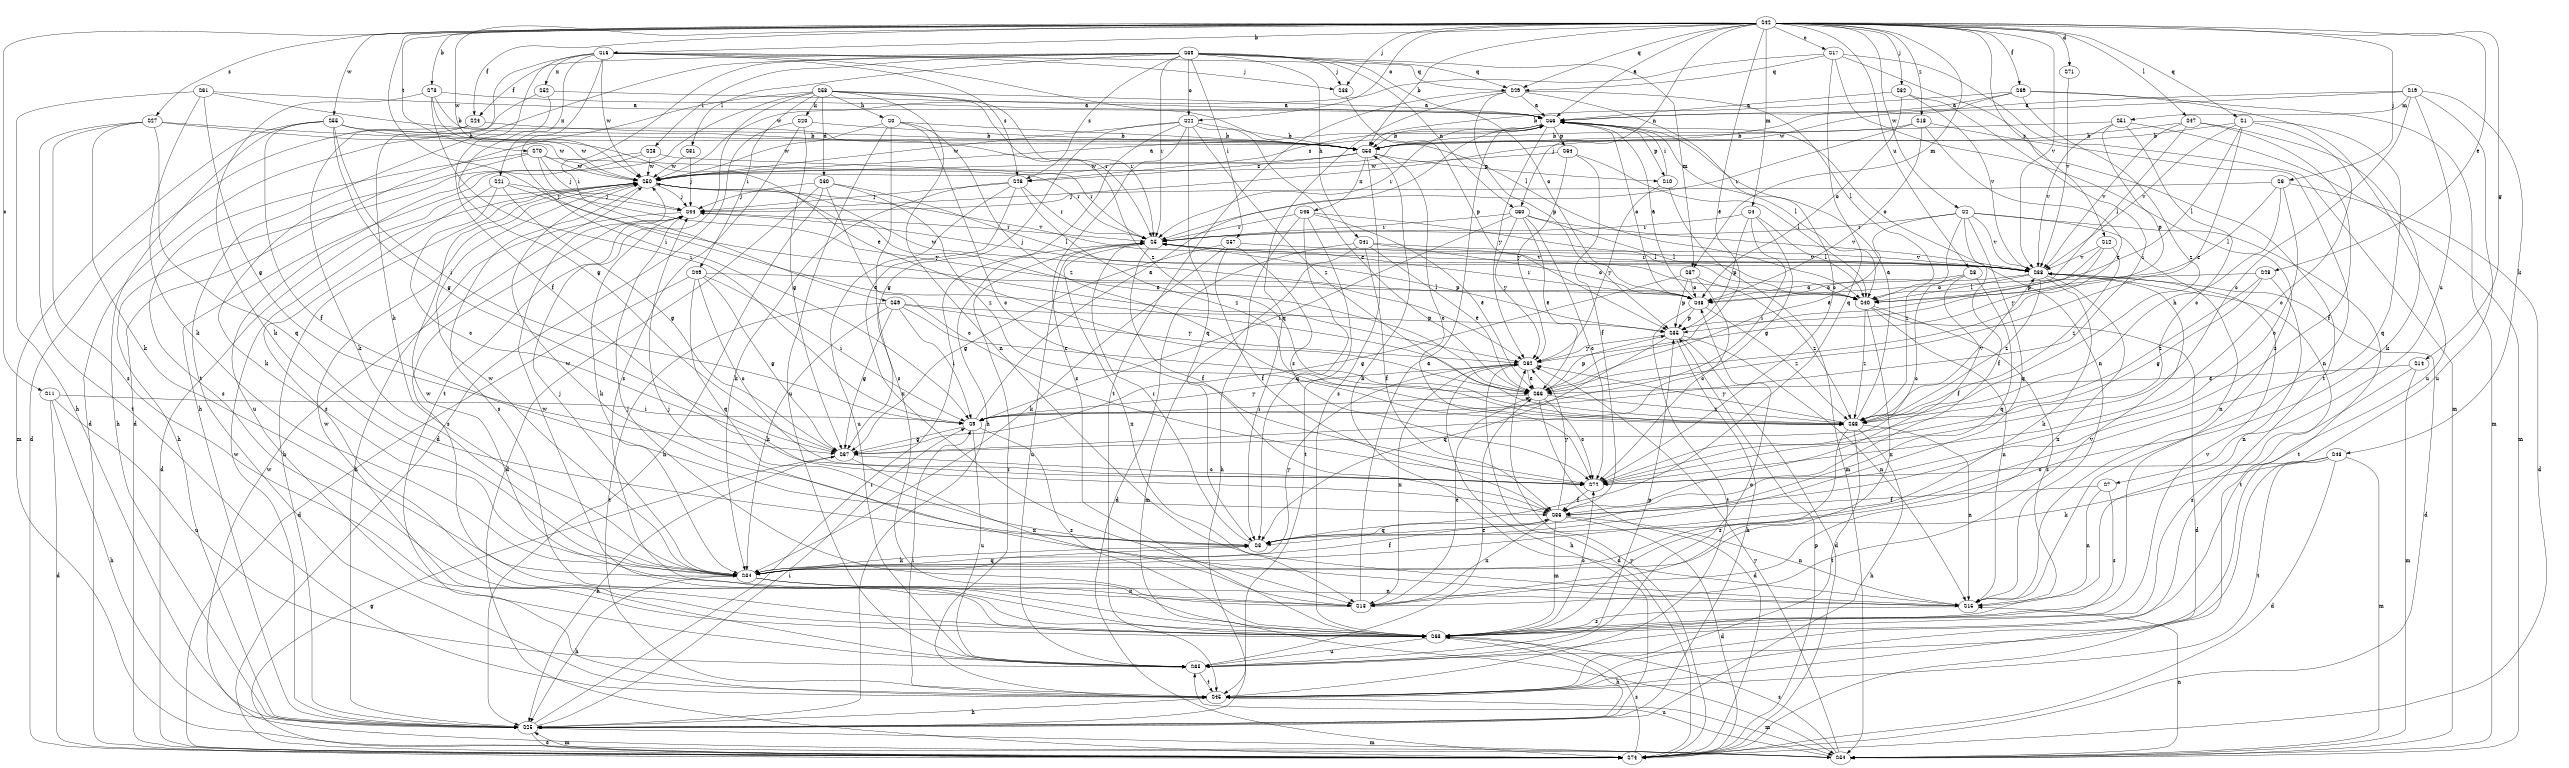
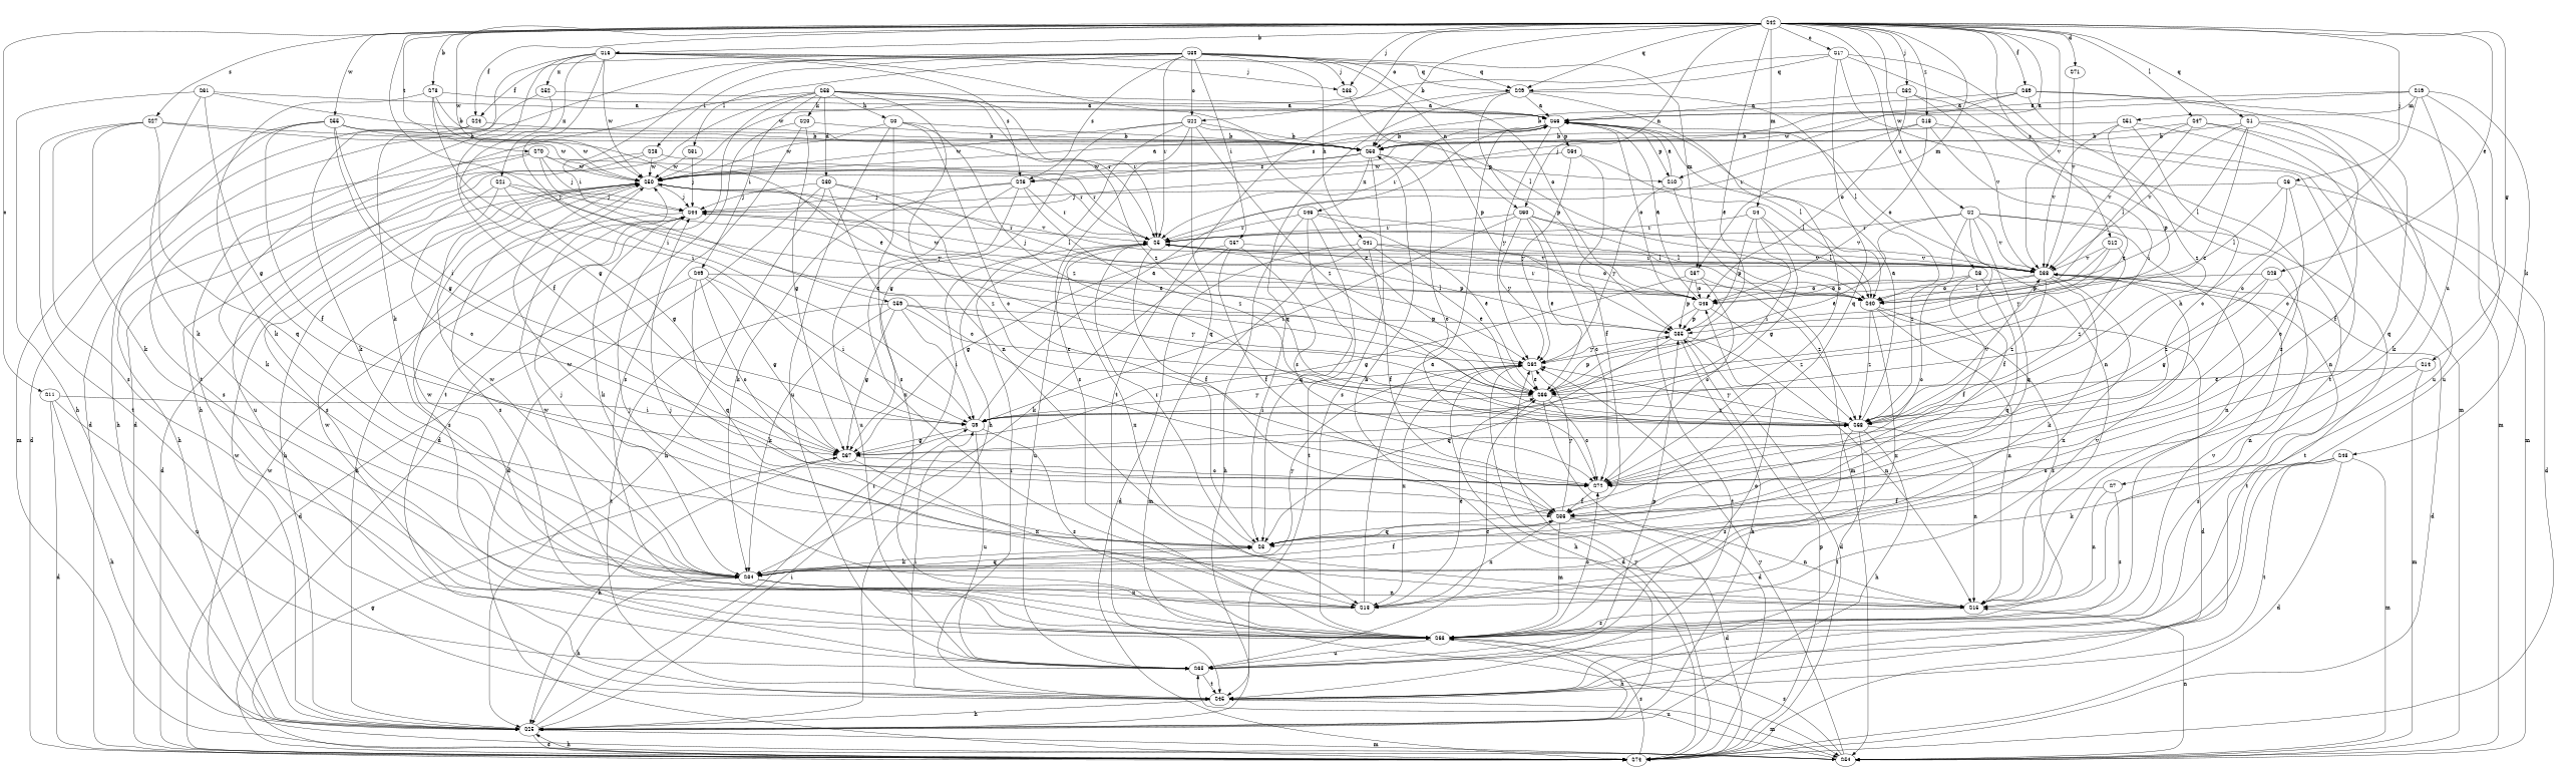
  strict digraph {
    fontname="DejaVu Serif"
    node [fontname="DejaVu Serif"]
    edge [fontname="DejaVu Serif"]
    S42
    S56
    S16
    S73
    S53
    S17
    S11
    S71
    S28
    S66
    S69
    S24
    S14
    S32
    S6
    S33
    S47
    S4
    S37
    S60
    S22
    S1
    S29
    S12
    S27
    S70
    S8
    S38
    S55
    S2
    S50
    S62
    S18
    S48
    S5
    S26
    S15
    S40
    S64
    S10
    S34
    S36
    S9
    S52
    S21
    S72
    S63
    S46
    S45
    S54
    S3
    S74
    S25
    S65
    S68
    S67
    S35
    S44
    S13
    S39
    S41
    S57
    S59
    S23
    S31
    S58
    S30
    S0
    S49
    S20
    S19
    S43
    S51
    S7
    S61
-   S42 -> S56 [label=a]
+   S42 -> S10 [label=a]
    S42 -> S16 [label=b]
    S42 -> S73 [label=b]
    S42 -> S53 [label=b]
    S42 -> S17 [label=c]
    S42 -> S11 [label=c]
    S42 -> S71 [label=d]
    S42 -> S28 [label=e]
    S42 -> S66 [label=e]
    S42 -> S69 [label=f]
    S42 -> S24 [label=f]
    S42 -> S14 [label=g]
    S42 -> S32 [label=j]
    S42 -> S6 [label=j]
    S42 -> S33 [label=j]
    S42 -> S47 [label=l]
    S42 -> S4 [label=m]
    S42 -> S37 [label=m]
    S42 -> S60 [label=n]
    S42 -> S22 [label=o]
    S42 -> S1 [label=q]
    S42 -> S29 [label=q]
    S42 -> S12 [label=s]
    S42 -> S27 [label=s]
    S42 -> S70 [label=t]
    S42 -> S8 [label=u]
    S42 -> S38 [label=v]
    S42 -> S55 [label=w]
    S42 -> S2 [label=w]
    S42 -> S50 [label=w]
    S42 -> S62 [label=y]
    S42 -> S18 [label=z]
    S56 -> S53 [label=b]
    S56 -> S62 [label=y]
    S56 -> S48 [label=o]
    S56 -> S5 [label=r]
    S56 -> S26 [label=s]
    S56 -> S15 [label=n]
    S56 -> S40 [label=l]
    S56 -> S64 [label=p]
    S56 -> S10 [label=p]
    S16 -> S33 [label=j]
    S16 -> S29 [label=q]
    S16 -> S50 [label=w]
    S16 -> S26 [label=s]
    S16 -> S40 [label=l]
    S16 -> S34 [label=k]
    S16 -> S36 [label=f]
    S16 -> S9 [label=i]
    S16 -> S52 [label=x]
    S16 -> S21 [label=x]
    S73 -> S56 [label=a]
    S73 -> S66 [label=e]
    S73 -> S5 [label=r]
    S73 -> S34 [label=k]
    S73 -> S9 [label=i]
    S53 -> S50 [label=w]
    S53 -> S26 [label=s]
    S53 -> S10 [label=p]
    S53 -> S72 [label=c]
    S53 -> S63 [label=s]
    S53 -> S46 [label=x]
    S17 -> S29 [label=q]
    S17 -> S50 [label=w]
    S17 -> S63 [label=s]
    S17 -> S45 [label=t]
    S17 -> S54 [label=m]
    S17 -> S3 [label=q]
    S11 -> S9 [label=i]
    S11 -> S74 [label=d]
    S11 -> S25 [label=h]
    S11 -> S65 [label=u]
    S71 -> S38 [label=v]
    S28 -> S48 [label=o]
    S28 -> S15 [label=n]
    S28 -> S68 [label=z]
    S28 -> S67 [label=g]
    S66 -> S9 [label=i]
    S66 -> S72 [label=c]
    S66 -> S74 [label=d]
    S66 -> S68 [label=z]
    S66 -> S35 [label=p]
    S69 -> S56 [label=a]
    S69 -> S53 [label=b]
    S69 -> S54 [label=m]
    S69 -> S65 [label=u]
    S69 -> S68 [label=z]
    S69 -> S44 [label=j]
    S24 -> S53 [label=b]
    S24 -> S34 [label=k]
    S24 -> S74 [label=d]
    S14 -> S66 [label=e]
    S14 -> S63 [label=s]
    S14 -> S54 [label=m]
    S32 -> S56 [label=a]
    S32 -> S38 [label=v]
    S32 -> S48 [label=o]
    S32 -> S9 [label=i]
    S6 -> S40 [label=l]
    S6 -> S72 [label=c]
    S6 -> S74 [label=d]
    S6 -> S68 [label=h]
    S6 -> S44 [label=j]
    S33 -> S35 [label=p]
    S47 -> S53 [label=b]
    S47 -> S38 [label=v]
    S47 -> S40 [label=l]
    S47 -> S34 [label=k]
    S47 -> S36 [label=f]
    S4 -> S5 [label=r]
    S4 -> S40 [label=l]
    S4 -> S9 [label=i]
    S4 -> S67 [label=g]
    S4 -> S35 [label=p]
    S37 -> S48 [label=o]
    S37 -> S72 [label=c]
    S37 -> S68 [label=z]
    S37 -> S67 [label=g]
    S37 -> S35 [label=p]
    S60 -> S66 [label=e]
    S60 -> S38 [label=v]
    S60 -> S62 [label=y]
    S60 -> S5 [label=r]
    S60 -> S40 [label=l]
    S60 -> S9 [label=i]
    S60 -> S72 [label=c]
    S22 -> S53 [label=b]
    S22 -> S66 [label=e]
    S22 -> S50 [label=w]
    S22 -> S63 [label=s]
    S22 -> S3 [label=q]
    S22 -> S25 [label=h]
    S22 -> S68 [label=z]
    S22 -> S67 [label=g]
    S1 -> S53 [label=b]
    S1 -> S66 [label=e]
    S1 -> S38 [label=v]
    S1 -> S40 [label=l]
    S1 -> S72 [label=c]
    S1 -> S3 [label=q]
    S29 -> S56 [label=a]
    S29 -> S40 [label=l]
    S29 -> S72 [label=c]
    S29 -> S45 [label=t]
    S29 -> S3 [label=q]
    S29 -> S35 [label=p]
    S12 -> S38 [label=v]
    S12 -> S62 [label=y]
    S12 -> S68 [label=z]
    S12 -> S35 [label=p]
    S27 -> S53 [label=b]
    S27 -> S50 [label=w]
    S27 -> S34 [label=k]
    S27 -> S63 [label=s]
    S27 -> S45 [label=t]
    S27 -> S3 [label=q]
    S70 -> S50 [label=w]
    S70 -> S62 [label=y]
    S70 -> S5 [label=r]
    S70 -> S34 [label=k]
    S70 -> S63 [label=s]
    S70 -> S44 [label=j]
    S8 -> S48 [label=o]
    S8 -> S36 [label=f]
    S8 -> S72 [label=c]
    S8 -> S3 [label=q]
    S38 -> S48 [label=o]
    S38 -> S5 [label=r]
    S38 -> S40 [label=l]
    S38 -> S34 [label=k]
    S38 -> S45 [label=t]
    S38 -> S74 [label=d]
    S38 -> S68 [label=z]
    S38 -> S44 [label=j]
    S38 -> S13 [label=x]
    S55 -> S53 [label=b]
    S55 -> S50 [label=w]
    S55 -> S36 [label=f]
    S55 -> S9 [label=i]
    S55 -> S54 [label=m]
    S55 -> S25 [label=h]
    S55 -> S67 [label=g]
    S2 -> S66 [label=e]
    S2 -> S38 [label=v]
    S2 -> S5 [label=r]
    S2 -> S15 [label=n]
    S2 -> S36 [label=f]
    S2 -> S45 [label=t]
    S2 -> S3 [label=q]
    S2 -> S68 [label=z]
    S50 -> S56 [label=a]
    S50 -> S66 [label=e]
    S50 -> S38 [label=v]
    S50 -> S63 [label=s]
    S50 -> S74 [label=d]
    S50 -> S25 [label=h]
    S50 -> S44 [label=j]
    S62 -> S66 [label=e]
    S62 -> S74 [label=d]
    S62 -> S25 [label=h]
    S62 -> S13 [label=x]
    S18 -> S53 [label=b]
    S18 -> S66 [label=e]
    S18 -> S48 [label=o]
    S18 -> S5 [label=r]
    S18 -> S15 [label=n]
    S48 -> S56 [label=a]
    S48 -> S50 [label=w]
    S48 -> S5 [label=r]
    S48 -> S45 [label=t]
    S48 -> S68 [label=z]
    S48 -> S35 [label=p]
    S5 -> S38 [label=v]
    S5 -> S36 [label=f]
    S5 -> S65 [label=u]
    S5 -> S35 [label=p]
    S5 -> S13 [label=x]
    S26 -> S5 [label=r]
    S26 -> S34 [label=k]
    S26 -> S65 [label=u]
    S26 -> S68 [label=z]
    S26 -> S44 [label=j]
    S26 -> S13 [label=x]
    S15 -> S53 [label=b]
    S15 -> S63 [label=s]
    S15 -> S44 [label=j]
    S40 -> S15 [label=n]
    S40 -> S63 [label=s]
    S40 -> S74 [label=d]
    S40 -> S68 [label=z]
    S40 -> S13 [label=x]
    S64 -> S50 [label=w]
    S64 -> S62 [label=y]
    S64 -> S40 [label=l]
    S64 -> S36 [label=f]
-   S10 -> S56 [label=i]
+   S10 -> S56 [label=a]
    S10 -> S62 [label=y]
    S10 -> S54 [label=m]
    S34 -> S50 [label=w]
    S34 -> S62 [label=y]
    S34 -> S15 [label=n]
    S34 -> S36 [label=f]
    S34 -> S3 [label=q]
    S34 -> S25 [label=h]
    S34 -> S44 [label=j]
    S34 -> S13 [label=x]
    S36 -> S62 [label=y]
    S36 -> S15 [label=n]
    S36 -> S63 [label=m]
    S36 -> S3 [label=q]
    S36 -> S74 [label=d]
    S36 -> S13 [label=x]
    S9 -> S56 [label=a]
    S9 -> S62 [label=y]
    S9 -> S63 [label=s]
    S9 -> S65 [label=u]
    S9 -> S67 [label=g]
    S52 -> S56 [label=a]
    S52 -> S74 [label=d]
    S52 -> S67 [label=g]
    S21 -> S66 [label=e]
    S21 -> S72 [label=c]
    S21 -> S63 [label=s]
    S21 -> S67 [label=g]
    S21 -> S44 [label=j]
    S72 -> S36 [label=f]
    S63 -> S38 [label=v]
    S63 -> S50 [label=w]
    S63 -> S72 [label=c]
    S63 -> S25 [label=h]
    S63 -> S65 [label=u]
    S46 -> S66 [label=e]
    S46 -> S5 [label=r]
    S46 -> S40 [label=l]
    S46 -> S45 [label=t]
    S46 -> S3 [label=q]
    S46 -> S25 [label=h]
    S45 -> S5 [label=r]
    S45 -> S9 [label=i]
    S45 -> S54 [label=m]
    S45 -> S25 [label=h]
    S54 -> S50 [label=w]
    S54 -> S62 [label=y]
    S54 -> S15 [label=n]
    S54 -> S63 [label=s]
    S54 -> S65 [label=u]
    S3 -> S50 [label=w]
    S3 -> S5 [label=r]
    S3 -> S34 [label=k]
    S74 -> S62 [label=y]
    S74 -> S63 [label=s]
-   S74 -> S25 [label=m]
+   S74 -> S25 [label=h]
    S74 -> S67 [label=g]
    S74 -> S35 [label=p]
    S25 -> S50 [label=w]
    S25 -> S5 [label=r]
    S25 -> S9 [label=i]
    S25 -> S54 [label=m]
    S25 -> S74 [label=e]
    S65 -> S66 [label=e]
    S65 -> S50 [label=w]
    S65 -> S48 [label=o]
    S65 -> S45 [label=t]
    S65 -> S35 [label=p]
    S68 -> S56 [label=a]
    S68 -> S38 [label=v]
    S68 -> S62 [label=y]
    S68 -> S15 [label=n]
    S68 -> S63 [label=s]
    S68 -> S45 [label=t]
    S68 -> S25 [label=h]
    S67 -> S72 [label=c]
    S67 -> S25 [label=h]
    S67 -> S13 [label=x]
    S35 -> S62 [label=y]
    S35 -> S15 [label=n]
    S35 -> S3 [label=q]
    S35 -> S74 [label=d]
    S35 -> S25 [label=h]
    S44 -> S5 [label=r]
    S44 -> S34 [label=k]
    S44 -> S63 [label=s]
    S44 -> S25 [label=h]
    S13 -> S56 [label=a]
    S13 -> S66 [label=e]
    S13 -> S38 [label=v]
    S13 -> S50 [label=w]
    S13 -> S44 [label=j]
    S39 -> S24 [label=f]
    S39 -> S33 [label=j]
    S39 -> S37 [label=m]
    S39 -> S60 [label=n]
    S39 -> S22 [label=o]
    S39 -> S29 [label=q]
    S39 -> S48 [label=o]
    S39 -> S5 [label=r]
    S39 -> S26 [label=s]
    S39 -> S45 [label=t]
    S39 -> S41 [label=h]
    S39 -> S57 [label=i]
    S39 -> S59 [label=i]
    S39 -> S23 [label=i]
    S39 -> S31 [label=l]
    S41 -> S66 [label=e]
    S41 -> S38 [label=v]
    S41 -> S48 [label=o]
    S41 -> S36 [label=f]
    S41 -> S54 [label=m]
    S41 -> S74 [label=d]
    S57 -> S38 [label=v]
    S57 -> S34 [label=k]
    S57 -> S36 [label=f]
    S57 -> S72 [label=s]
    S57 -> S67 [label=g]
    S59 -> S66 [label=e]
    S59 -> S62 [label=y]
    S59 -> S34 [label=k]
    S59 -> S9 [label=i]
    S59 -> S45 [label=t]
    S59 -> S67 [label=g]
    S59 -> S35 [label=p]
    S23 -> S50 [label=w]
    S23 -> S5 [label=r]
    S23 -> S25 [label=h]
    S23 -> S65 [label=u]
    S31 -> S50 [label=w]
    S31 -> S44 [label=j]
    S58 -> S56 [label=a]
    S58 -> S5 [label=r]
    S58 -> S15 [label=n]
    S58 -> S45 [label=t]
    S58 -> S74 [label=d]
    S58 -> S25 [label=h]
    S58 -> S68 [label=z]
    S58 -> S30 [label=d]
    S58 -> S0 [label=h]
    S58 -> S49 [label=i]
    S58 -> S20 [label=k]
    S30 -> S40 [label=l]
    S30 -> S72 [label=c]
    S30 -> S74 [label=d]
    S30 -> S25 [label=h]
    S30 -> S68 [label=z]
    S30 -> S44 [label=j]
    S0 -> S53 [label=b]
    S0 -> S50 [label=w]
    S0 -> S72 [label=c]
    S0 -> S63 [label=s]
    S0 -> S65 [label=u]
    S0 -> S68 [label=z]
    S49 -> S40 [label=l]
    S49 -> S9 [label=i]
    S49 -> S72 [label=c]
    S49 -> S3 [label=q]
    S49 -> S74 [label=d]
    S49 -> S67 [label=g]
    S20 -> S53 [label=b]
    S20 -> S63 [label=s]
    S20 -> S74 [label=d]
    S20 -> S67 [label=g]
    S19 -> S56 [label=a]
    S19 -> S50 [label=w]
    S19 -> S72 [label=c]
    S19 -> S65 [label=u]
    S19 -> S43 [label=k]
    S19 -> S51 [label=m]
    S19 -> S7 [label=u]
    S43 -> S34 [label=k]
    S43 -> S72 [label=c]
    S43 -> S45 [label=t]
    S43 -> S54 [label=m]
    S43 -> S74 [label=d]
    S51 -> S53 [label=b]
    S51 -> S38 [label=v]
    S51 -> S72 [label=c]
    S51 -> S54 [label=m]
    S51 -> S35 [label=p]
    S7 -> S15 [label=n]
    S7 -> S36 [label=f]
    S7 -> S63 [label=s]
    S61 -> S56 [label=a]
    S61 -> S53 [label=b]
    S61 -> S34 [label=k]
    S61 -> S25 [label=h]
    S61 -> S67 [label=g]
  }
